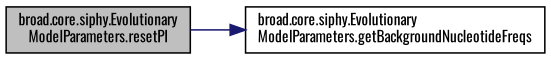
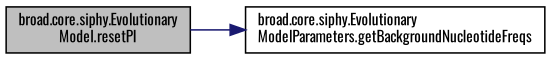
  digraph {
    rankdir=LR
    fontname=Oswald
    node [color=black fontname=Oswald fontsize=10 shape=record style=filled]
-   n1 [fillcolor=grey75 fontcolor=black height=0.2 label="broad.core.siphy.Evolutionary\lModelParameters.resetPI" width=0.4]
+   n1 [fillcolor=grey75 fontcolor=black height=0.2 label="broad.core.siphy.Evolutionary\lModel.resetPI" width=0.4]
    n2 [fillcolor=white height=0.2 label="broad.core.siphy.Evolutionary\lModelParameters.getBackgroundNucleotideFreqs" width=0.4]
    n1 -> n2 [color=midnightblue fontname=Oswald fontsize=10 labelfontname=Helvetica labelfontsize=10 style=solid]
  }
